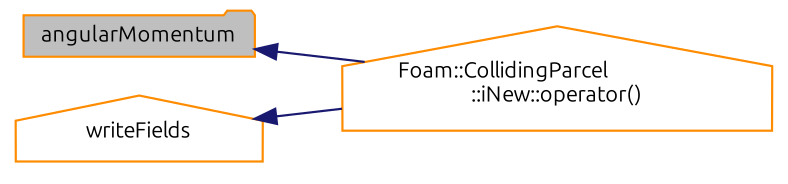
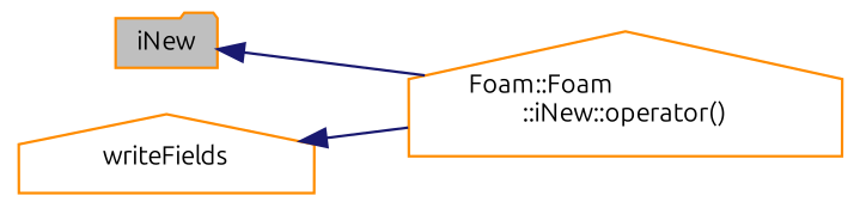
  digraph {
    fontname=Ubuntu
    rankdir=LR
    node [color=darkorange fontname=Ubuntu fontsize=10 shape=house]
    edge [color=midnightblue dir=back fontname=Ubuntu fontsize=10 labelfontname=Helvetica labelfontsize=10 style=solid]
-   n1 [fillcolor=grey75 fontcolor=black height=0.2 label=angularMomentum shape=folder style=filled width=0.4]
-   n2 [height=0.2 label="Foam::CollidingParcel\l::iNew::operator()" width=0.4]
+   n1 [fillcolor=grey75 fontcolor=black height=0.2 label=iNew shape=folder style=filled width=0.4]
+   n2 [height=0.2 label="Foam::Foam\l::iNew::operator()" width=0.4]
    n3 [height=0.2 label=writeFields width=0.4]
    n1 -> n2
    n3 -> n2
  }
